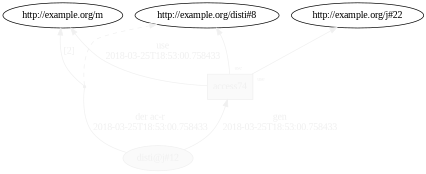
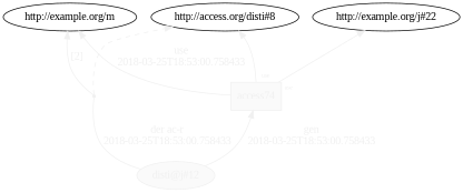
  digraph {
    rankdir=BT
    fontname="Liberation Serif"
    node [fontname="Liberation Serif"]
    edge [angle=60.0 color="#F0F0F0" distance=1.5 fontcolor="#F0F0F0" fontsize=14 rotation=20 fontname="Liberation Serif"]
    n1 [color="#F0F0F0" fillcolor="#FAFAFA" fontcolor="#F0F0F0" label="disti@j#12" style=filled]
    n2 [color="#F0F0F0" fillcolor="#FAFAFA" fontcolor="#F0F0F0" label=access74 shape=polygon sides=4 style=filled]
    bn0 [color="#F0F0F0" fontcolor="#F0F0F0" shape=point]
-   "http://example.org/disti#8"
+   "http://example.org/disti#8" [label="http://access.org/disti#8"]
    "http://example.org/m"
    "http://example.org/j#22"
    n1 -> n2 [label="gen\n2018-03-25T18:53:00.758433"]
    n1 -> bn0 [arrowhead=none label="der ac-r\n2018-03-25T18:53:00.758433"]
    n2 -> "http://example.org/disti#8" [labelangle=60.0 labeldistance=1.5 labelfontsize=8 taillabel=use angle="" distance="" fontsize=""]
    n2 -> "http://example.org/m" [label="use\n2018-03-25T18:53:00.758433"]
    n2 -> "http://example.org/j#22" [labelangle=60.0 labeldistance=1.5 labelfontsize=8 taillabel=use angle="" distance="" fontsize=""]
    bn0 -> "http://example.org/disti#8" [style=dashed angle="" distance="" fontsize="" rotation=""]
    bn0 -> "http://example.org/m" [label="[2]"]
  }
